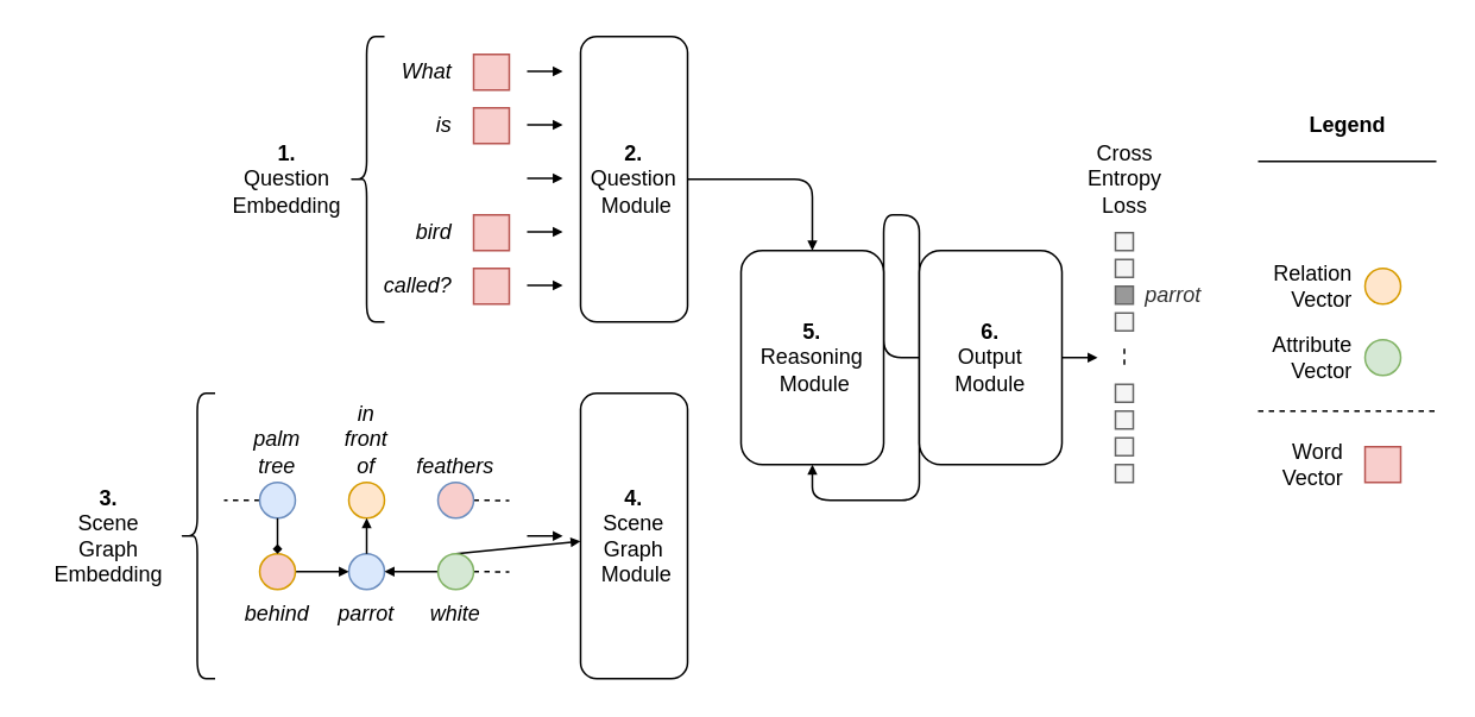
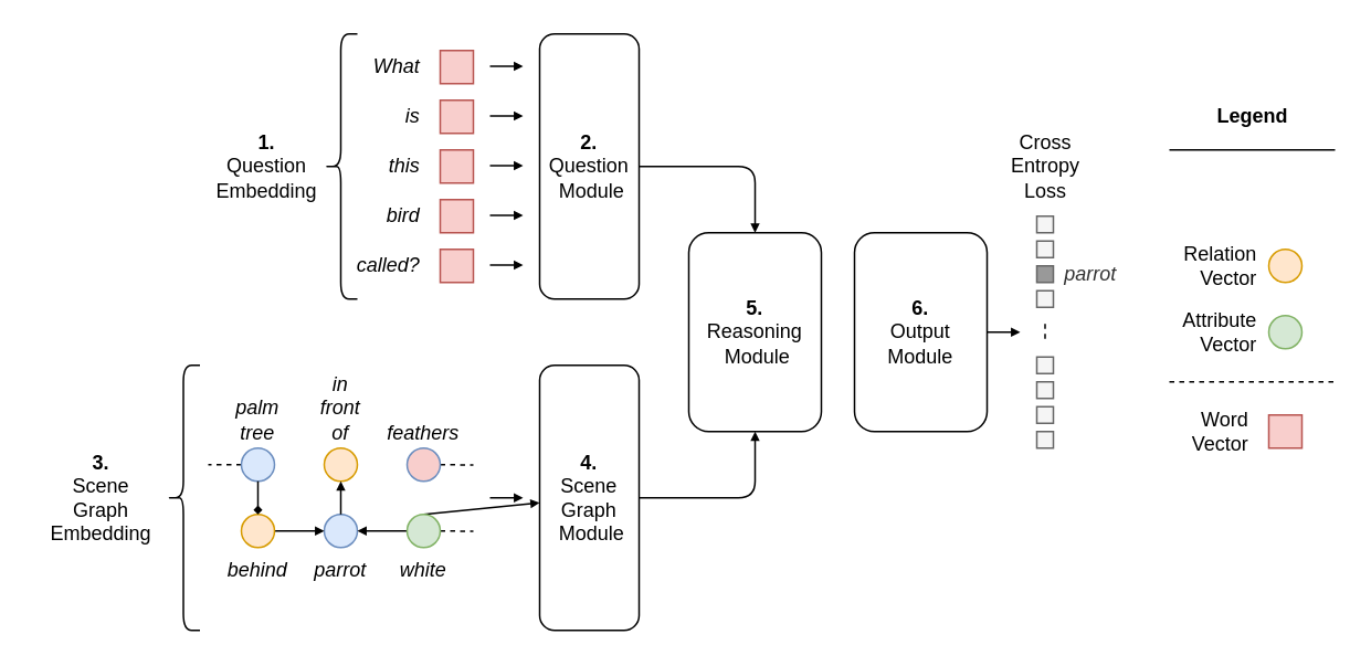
  <mxCell id="0" />
  <mxCell id="1" parent="0" />
  <mxCell id="2" value="&lt;b&gt;3.&lt;br&gt;&lt;/b&gt;Scene&lt;br&gt;Graph&lt;br&gt;Embedding" style="text;html=1;align=center;verticalAlign=middle;resizable=0;points=[];autosize=1;" parent="1" vertex="1"><mxGeometry x="20" y="270" width="80" height="60" as="geometry" /></mxCell>
  <mxCell id="3" value="&lt;b&gt;2.&lt;br&gt;&lt;/b&gt;Question&lt;br&gt;&amp;nbsp;Module" style="rounded=1;whiteSpace=wrap;html=1;" parent="1" vertex="1"><mxGeometry x="325" y="20" width="60" height="160" as="geometry" /></mxCell>
  <mxCell id="4" value="" style="shape=curlyBracket;whiteSpace=wrap;html=1;rounded=1;align=center;direction=east;" parent="1" vertex="1"><mxGeometry x="100" y="220" width="20" height="160" as="geometry" /></mxCell>
  <mxCell id="5" value="" style="group" vertex="1" connectable="0" parent="1"><mxGeometry x="265" y="30" width="50" height="140" as="geometry" /></mxCell>
  <mxCell id="6" style="edgeStyle=none;rounded=1;orthogonalLoop=1;jettySize=auto;html=1;startArrow=block;startFill=1;startSize=3;endArrow=none;endFill=0;endSize=3;strokeColor=#000000;strokeWidth=1;fontSize=8;" parent="5" edge="1"><mxGeometry x="-115" y="-11" as="geometry"><mxPoint x="30" y="9.5" as="targetPoint" /><mxPoint x="50" y="9.5" as="sourcePoint" /></mxGeometry></mxCell>
  <mxCell id="7" value="What" style="rect;whiteSpace=wrap;html=1;fillColor=#f8cecc;strokeColor=#b85450;labelPosition=left;verticalLabelPosition=middle;align=right;verticalAlign=middle;spacingRight=10;fontStyle=2" vertex="1" parent="5"><mxGeometry width="20" height="20" as="geometry" /></mxCell>
  <mxCell id="8" value="is&lt;br&gt;" style="rect;whiteSpace=wrap;html=1;fillColor=#f8cecc;strokeColor=#b85450;labelPosition=left;verticalLabelPosition=middle;align=right;verticalAlign=middle;spacingRight=10;fontStyle=2" vertex="1" parent="5"><mxGeometry y="30" width="20" height="20" as="geometry" /></mxCell>
+ <mxCell id="9" value="this" style="rect;whiteSpace=wrap;html=1;fillColor=#f8cecc;strokeColor=#b85450;labelPosition=left;verticalLabelPosition=middle;align=right;verticalAlign=middle;spacingRight=10;fontStyle=2" vertex="1" parent="5"><mxGeometry y="60" width="20" height="20" as="geometry" /></mxCell>
  <mxCell id="10" value="bird" style="rect;whiteSpace=wrap;html=1;fillColor=#f8cecc;strokeColor=#b85450;labelPosition=left;verticalLabelPosition=middle;align=right;verticalAlign=middle;spacingRight=10;fontStyle=2" vertex="1" parent="5"><mxGeometry y="90" width="20" height="20" as="geometry" /></mxCell>
  <mxCell id="11" value="called?" style="rect;whiteSpace=wrap;html=1;fillColor=#f8cecc;strokeColor=#b85450;labelPosition=left;verticalLabelPosition=middle;align=right;verticalAlign=middle;spacingRight=10;fontStyle=2" vertex="1" parent="5"><mxGeometry y="120" width="20" height="20" as="geometry" /></mxCell>
  <mxCell id="12" style="edgeStyle=none;rounded=1;orthogonalLoop=1;jettySize=auto;html=1;startArrow=block;startFill=1;startSize=3;endArrow=none;endFill=0;endSize=3;strokeColor=#000000;strokeWidth=1;fontSize=8;" edge="1" parent="5"><mxGeometry x="-115" y="19" as="geometry"><mxPoint x="30" y="39.5" as="targetPoint" /><mxPoint x="50" y="39.5" as="sourcePoint" /></mxGeometry></mxCell>
  <mxCell id="13" style="edgeStyle=none;rounded=1;orthogonalLoop=1;jettySize=auto;html=1;startArrow=block;startFill=1;startSize=3;endArrow=none;endFill=0;endSize=3;strokeColor=#000000;strokeWidth=1;fontSize=8;" edge="1" parent="5"><mxGeometry x="-115" y="49" as="geometry"><mxPoint x="30" y="69.5" as="targetPoint" /><mxPoint x="50" y="69.5" as="sourcePoint" /></mxGeometry></mxCell>
  <mxCell id="14" style="edgeStyle=none;rounded=1;orthogonalLoop=1;jettySize=auto;html=1;startArrow=block;startFill=1;startSize=3;endArrow=none;endFill=0;endSize=3;strokeColor=#000000;strokeWidth=1;fontSize=8;" edge="1" parent="5"><mxGeometry x="-115" y="79" as="geometry"><mxPoint x="30" y="99.5" as="targetPoint" /><mxPoint x="50" y="99.5" as="sourcePoint" /></mxGeometry></mxCell>
  <mxCell id="15" style="edgeStyle=none;rounded=1;orthogonalLoop=1;jettySize=auto;html=1;startArrow=block;startFill=1;startSize=3;endArrow=none;endFill=0;endSize=3;strokeColor=#000000;strokeWidth=1;fontSize=8;" edge="1" parent="5"><mxGeometry x="-115" y="109" as="geometry"><mxPoint x="30" y="129.5" as="targetPoint" /><mxPoint x="50" y="129.5" as="sourcePoint" /></mxGeometry></mxCell>
  <mxCell id="16" value="&lt;b&gt;4.&lt;br&gt;&lt;/b&gt;Scene Graph&lt;br&gt;&amp;nbsp;Module" style="rounded=1;whiteSpace=wrap;html=1;" vertex="1" parent="1"><mxGeometry x="325" y="220" width="60" height="160" as="geometry" /></mxCell>
  <mxCell id="17" value="&lt;i&gt;parrot&lt;/i&gt;" style="ellipse;whiteSpace=wrap;html=1;fillColor=#dae8fc;strokeColor=#6c8ebf;labelPosition=center;verticalLabelPosition=bottom;align=center;verticalAlign=top;" parent="1" vertex="1"><mxGeometry x="195" y="310" width="20" height="20" as="geometry" /></mxCell>
  <mxCell id="18" style="edgeStyle=none;rounded=1;orthogonalLoop=1;jettySize=auto;html=1;exitX=1;exitY=0.5;exitDx=0;exitDy=0;dashed=1;startArrow=none;startFill=0;startSize=3;endArrow=none;endFill=0;endSize=3;strokeColor=#000000;strokeWidth=1;fontSize=8;" parent="1" source="19" edge="1"><mxGeometry x="110" y="330" as="geometry"><mxPoint x="285" y="280.167" as="targetPoint" /></mxGeometry></mxCell>
  <mxCell id="19" value="&lt;i&gt;feathers&lt;/i&gt;" style="ellipse;whiteSpace=wrap;html=1;fillColor=#f8cecc;strokeColor=#6c8ebf;labelPosition=center;verticalLabelPosition=top;align=center;verticalAlign=bottom;" parent="1" vertex="1"><mxGeometry x="245" y="270" width="20" height="20" as="geometry" /></mxCell>
  <mxCell id="20" style="edgeStyle=none;rounded=1;orthogonalLoop=1;jettySize=auto;html=1;exitX=0;exitY=0.5;exitDx=0;exitDy=0;entryX=1;entryY=0.5;entryDx=0;entryDy=0;startArrow=none;startFill=0;startSize=3;endArrow=block;endFill=1;endSize=3;strokeColor=#000000;strokeWidth=1;fontSize=8;" parent="1" source="23" target="17" edge="1"><mxGeometry x="110" y="330" as="geometry" /></mxCell>
  <mxCell id="21" style="edgeStyle=none;rounded=1;orthogonalLoop=1;jettySize=auto;html=1;exitX=0.5;exitY=0;exitDx=0;exitDy=0;startArrow=none;startFill=0;startSize=3;endArrow=block;endFill=1;endSize=3;strokeColor=#000000;strokeWidth=1;fontSize=8;" parent="1" source="23" target="16" edge="1"><mxGeometry x="110" y="330" as="geometry" /></mxCell>
  <mxCell id="22" style="edgeStyle=none;rounded=1;orthogonalLoop=1;jettySize=auto;html=1;exitX=1;exitY=0.5;exitDx=0;exitDy=0;dashed=1;startArrow=none;startFill=0;startSize=3;endArrow=none;endFill=0;endSize=3;strokeColor=#000000;strokeWidth=1;fontSize=8;" parent="1" source="23" edge="1"><mxGeometry x="110" y="330" as="geometry"><mxPoint x="285" y="320.167" as="targetPoint" /></mxGeometry></mxCell>
  <mxCell id="23" value="&lt;i&gt;white&lt;/i&gt;" style="ellipse;whiteSpace=wrap;html=1;fillColor=#d5e8d4;strokeColor=#82b366;labelPosition=center;verticalLabelPosition=bottom;align=center;verticalAlign=top;" parent="1" vertex="1"><mxGeometry x="245" y="310" width="20" height="20" as="geometry" /></mxCell>
  <mxCell id="24" style="edgeStyle=none;rounded=1;orthogonalLoop=1;jettySize=auto;html=1;exitX=0;exitY=0.5;exitDx=0;exitDy=0;startArrow=none;startFill=0;startSize=3;endArrow=none;endFill=0;endSize=3;strokeColor=#000000;strokeWidth=1;fontSize=8;dashed=1;" parent="1" source="25" edge="1"><mxGeometry x="110" y="330" as="geometry"><mxPoint x="125" y="280" as="targetPoint" /></mxGeometry></mxCell>
  <mxCell id="25" value="&lt;i&gt;palm tree&lt;/i&gt;" style="ellipse;whiteSpace=wrap;html=1;fillColor=#dae8fc;strokeColor=#6c8ebf;labelPosition=center;verticalLabelPosition=top;align=center;verticalAlign=bottom;" parent="1" vertex="1"><mxGeometry x="145" y="270" width="20" height="20" as="geometry" /></mxCell>
  <mxCell id="26" style="edgeStyle=none;rounded=1;orthogonalLoop=1;jettySize=auto;html=1;exitX=1;exitY=0.5;exitDx=0;exitDy=0;entryX=0;entryY=0.5;entryDx=0;entryDy=0;startArrow=none;startFill=0;startSize=3;endArrow=block;endFill=1;endSize=3;strokeColor=#000000;strokeWidth=1;fontSize=8;" parent="1" source="27" target="17" edge="1"><mxGeometry x="110" y="330" as="geometry" /></mxCell>
- <mxCell id="27" value="&lt;i&gt;behind&lt;/i&gt;" style="ellipse;whiteSpace=wrap;html=1;fillColor=#f8cecc;strokeColor=#d79b00;labelPosition=center;verticalLabelPosition=bottom;align=center;verticalAlign=top;" parent="1" vertex="1"><mxGeometry x="145" y="310" width="20" height="20" as="geometry" /></mxCell>
+ <mxCell id="27" value="&lt;i&gt;behind&lt;/i&gt;" style="ellipse;whiteSpace=wrap;html=1;fillColor=#ffe6cc;strokeColor=#d79b00;labelPosition=center;verticalLabelPosition=bottom;align=center;verticalAlign=top;" parent="1" vertex="1"><mxGeometry x="145" y="310" width="20" height="20" as="geometry" /></mxCell>
  <mxCell id="28" style="edgeStyle=none;rounded=1;orthogonalLoop=1;jettySize=auto;html=1;exitX=0.5;exitY=1;exitDx=0;exitDy=0;entryX=0.5;entryY=0;entryDx=0;entryDy=0;startArrow=none;startFill=0;startSize=3;endArrow=diamond;endFill=1;endSize=3;strokeColor=#000000;strokeWidth=1;fontSize=8;" parent="1" source="25" target="27" edge="1"><mxGeometry x="110" y="330" as="geometry" /></mxCell>
  <mxCell id="29" value="&lt;i&gt;in front of&lt;/i&gt;" style="ellipse;whiteSpace=wrap;html=1;fillColor=#ffe6cc;strokeColor=#d79b00;labelPosition=center;verticalLabelPosition=top;align=center;verticalAlign=bottom;" parent="1" vertex="1"><mxGeometry x="195" y="270" width="20" height="20" as="geometry" /></mxCell>
  <mxCell id="30" style="edgeStyle=none;rounded=1;orthogonalLoop=1;jettySize=auto;html=1;exitX=0.5;exitY=0;exitDx=0;exitDy=0;entryX=0.5;entryY=1;entryDx=0;entryDy=0;startArrow=none;startFill=0;startSize=3;endArrow=block;endFill=1;endSize=3;strokeColor=#000000;strokeWidth=1;fontSize=8;" parent="1" source="17" target="29" edge="1"><mxGeometry x="110" y="330" as="geometry" /></mxCell>
- <mxCell id="31" style="edgeStyle=orthogonalEdgeStyle;rounded=1;orthogonalLoop=1;jettySize=auto;html=1;startArrow=block;startFill=1;startSize=3;endArrow=none;endFill=0;endSize=3;strokeWidth=1;fontSize=8;exitX=0.5;exitY=1;exitDx=0;exitDy=0;" edge="1" parent="1" source="32" target="33"><mxGeometry x="160" y="560" as="geometry"><mxPoint x="385" y="300" as="targetPoint" /><mxPoint x="415" y="300" as="sourcePoint" /></mxGeometry></mxCell>
+ <mxCell id="31" style="edgeStyle=orthogonalEdgeStyle;rounded=1;orthogonalLoop=1;jettySize=auto;html=1;startArrow=block;startFill=1;startSize=3;endArrow=none;endFill=0;endSize=3;strokeWidth=1;fontSize=8;entryX=1;entryY=0.5;entryDx=0;entryDy=0;exitX=0.5;exitY=1;exitDx=0;exitDy=0;" edge="1" parent="1" source="32" target="16"><mxGeometry x="160" y="560" as="geometry"><mxPoint x="385" y="300" as="targetPoint" /><mxPoint x="415" y="300" as="sourcePoint" /></mxGeometry></mxCell>
  <mxCell id="32" value="&lt;b&gt;5.&lt;br&gt;&lt;/b&gt;Reasoning&lt;br&gt;&amp;nbsp;Module" style="rounded=1;whiteSpace=wrap;html=1;" vertex="1" parent="1"><mxGeometry x="415" y="140" width="80" height="120" as="geometry" /></mxCell>
  <mxCell id="33" value="&lt;b&gt;6.&lt;br&gt;&lt;/b&gt;Output&lt;br&gt;Module" style="rounded=1;whiteSpace=wrap;html=1;" vertex="1" parent="1"><mxGeometry x="515" y="140" width="80" height="120" as="geometry" /></mxCell>
  <mxCell id="34" style="edgeStyle=orthogonalEdgeStyle;rounded=1;orthogonalLoop=1;jettySize=auto;html=1;startArrow=block;startFill=1;startSize=3;endArrow=none;endFill=0;endSize=3;strokeWidth=1;fontSize=8;entryX=1;entryY=0.5;entryDx=0;entryDy=0;exitX=0.5;exitY=0;exitDx=0;exitDy=0;" edge="1" parent="1" source="32" target="3"><mxGeometry x="170" y="570" as="geometry"><mxPoint x="435" y="50" as="targetPoint" /><mxPoint x="455" y="110" as="sourcePoint" /></mxGeometry></mxCell>
  <mxCell id="35" style="edgeStyle=none;rounded=1;orthogonalLoop=1;jettySize=auto;html=1;startArrow=block;startFill=1;startSize=3;endArrow=none;endFill=0;endSize=3;strokeColor=#000000;strokeWidth=1;fontSize=8;" edge="1" parent="1"><mxGeometry x="-105" y="119" as="geometry"><mxPoint x="295" y="300" as="targetPoint" /><mxPoint x="315" y="300" as="sourcePoint" /></mxGeometry></mxCell>
  <mxCell id="36" value="" style="shape=curlyBracket;whiteSpace=wrap;html=1;rounded=1;align=center;direction=east;" vertex="1" parent="1"><mxGeometry x="195" y="20" width="20" height="160" as="geometry" /></mxCell>
  <mxCell id="37" value="&lt;b&gt;1.&lt;br&gt;&lt;/b&gt;Question&lt;br&gt;Embedding" style="text;html=1;align=center;verticalAlign=middle;resizable=0;points=[];autosize=1;" vertex="1" parent="1"><mxGeometry x="120" y="75" width="80" height="50" as="geometry" /></mxCell>
  <mxCell id="38" value="" style="group" vertex="1" connectable="0" parent="1"><mxGeometry x="705" y="60" width="100" height="210" as="geometry" /></mxCell>
  <mxCell id="39" value="&lt;b&gt;Legend&lt;/b&gt;" style="text;html=1;align=center;verticalAlign=middle;resizable=0;points=[];autosize=1;" vertex="1" parent="38"><mxGeometry x="20" width="60" height="20" as="geometry" /></mxCell>
  <mxCell id="40" value="Relation&lt;br&gt;Vector" style="ellipse;whiteSpace=wrap;html=1;fillColor=#ffe6cc;strokeColor=#d79b00;labelPosition=left;verticalLabelPosition=middle;align=right;verticalAlign=middle;spacingRight=5;fontStyle=0" vertex="1" parent="38"><mxGeometry x="60" y="90" width="20" height="20" as="geometry" /></mxCell>
  <mxCell id="41" value="Attribute&lt;br&gt;Vector" style="ellipse;whiteSpace=wrap;html=1;fillColor=#d5e8d4;strokeColor=#82b366;labelPosition=left;verticalLabelPosition=middle;align=right;verticalAlign=middle;spacingRight=5;fontStyle=0" vertex="1" parent="38"><mxGeometry x="60" y="130" width="20" height="20" as="geometry" /></mxCell>
  <mxCell id="42" value="" style="endArrow=none;dashed=1;html=1;strokeColor=#000000;" edge="1" parent="38"><mxGeometry width="50" height="50" relative="1" as="geometry"><mxPoint y="170" as="sourcePoint" /><mxPoint x="100" y="170" as="targetPoint" /></mxGeometry></mxCell>
  <mxCell id="43" value="&lt;span style=&quot;font-style: normal&quot;&gt;Word&lt;br&gt;Vector&lt;/span&gt;" style="rect;whiteSpace=wrap;html=1;fillColor=#f8cecc;strokeColor=#b85450;labelPosition=left;verticalLabelPosition=middle;align=right;verticalAlign=middle;spacingRight=10;fontStyle=2" vertex="1" parent="38"><mxGeometry x="60" y="190" width="20" height="20" as="geometry" /></mxCell>
  <mxCell id="44" value="" style="endArrow=none;html=1;strokeColor=#000000;" edge="1" parent="38"><mxGeometry width="50" height="50" relative="1" as="geometry"><mxPoint y="30" as="sourcePoint" /><mxPoint x="100" y="30" as="targetPoint" /></mxGeometry></mxCell>
  <mxCell id="45" style="edgeStyle=none;rounded=1;orthogonalLoop=1;jettySize=auto;html=1;startArrow=block;startFill=1;startSize=3;endArrow=none;endFill=0;endSize=3;strokeColor=#000000;strokeWidth=1;fontSize=8;entryX=1;entryY=0.5;entryDx=0;entryDy=0;" edge="1" parent="1" target="33"><mxGeometry x="-85" y="139" as="geometry"><mxPoint x="505" y="210" as="targetPoint" /><mxPoint x="615" y="200" as="sourcePoint" /></mxGeometry></mxCell>
  <mxCell id="46" value="Cross&lt;br&gt;Entropy&lt;br&gt;Loss" style="text;html=1;align=center;verticalAlign=middle;resizable=0;points=[];autosize=1;" vertex="1" parent="1"><mxGeometry x="600" y="75" width="60" height="50" as="geometry" /></mxCell>
  <mxCell id="47" value="" style="rect;whiteSpace=wrap;html=1;strokeColor=#666666;labelPosition=left;verticalLabelPosition=middle;align=right;verticalAlign=middle;spacingRight=10;fontStyle=2;fontColor=#333333;fillColor=#f5f5f5;" vertex="1" parent="1"><mxGeometry x="625" y="215" width="10" height="10" as="geometry" /></mxCell>
  <mxCell id="48" value="" style="rect;whiteSpace=wrap;html=1;strokeColor=#666666;labelPosition=left;verticalLabelPosition=middle;align=right;verticalAlign=middle;spacingRight=10;fontStyle=2;fontColor=#333333;fillColor=#f5f5f5;" vertex="1" parent="1"><mxGeometry x="625" y="230" width="10" height="10" as="geometry" /></mxCell>
  <mxCell id="49" value="" style="rect;whiteSpace=wrap;html=1;strokeColor=#666666;labelPosition=left;verticalLabelPosition=middle;align=right;verticalAlign=middle;spacingRight=10;fontStyle=2;fontColor=#333333;fillColor=#f5f5f5;" vertex="1" parent="1"><mxGeometry x="625" y="245" width="10" height="10" as="geometry" /></mxCell>
  <mxCell id="50" value="" style="rect;whiteSpace=wrap;html=1;strokeColor=#666666;labelPosition=left;verticalLabelPosition=middle;align=right;verticalAlign=middle;spacingRight=10;fontStyle=2;fontColor=#333333;fillColor=#f5f5f5;" vertex="1" parent="1"><mxGeometry x="625" y="260" width="10" height="10" as="geometry" /></mxCell>
  <mxCell id="51" value="" style="rect;whiteSpace=wrap;html=1;strokeColor=#666666;labelPosition=left;verticalLabelPosition=middle;align=right;verticalAlign=middle;spacingRight=10;fontStyle=2;fontColor=#333333;fillColor=#f5f5f5;" vertex="1" parent="1"><mxGeometry x="625" y="130" width="10" height="10" as="geometry" /></mxCell>
  <mxCell id="52" value="" style="rect;whiteSpace=wrap;html=1;strokeColor=#666666;labelPosition=left;verticalLabelPosition=middle;align=right;verticalAlign=middle;spacingRight=10;fontStyle=2;fontColor=#333333;fillColor=#f5f5f5;" vertex="1" parent="1"><mxGeometry x="625" y="145" width="10" height="10" as="geometry" /></mxCell>
  <mxCell id="53" value="parrot" style="rect;whiteSpace=wrap;html=1;labelPosition=right;verticalLabelPosition=middle;align=left;verticalAlign=middle;spacingRight=0;fontStyle=2;spacingLeft=5;strokeColor=#666666;fontColor=#333333;fillColor=#999999;" vertex="1" parent="1"><mxGeometry x="625" y="160" width="10" height="10" as="geometry" /></mxCell>
  <mxCell id="54" value="" style="rect;whiteSpace=wrap;html=1;strokeColor=#666666;labelPosition=left;verticalLabelPosition=middle;align=right;verticalAlign=middle;spacingRight=10;fontStyle=2;fontColor=#333333;fillColor=#f5f5f5;" vertex="1" parent="1"><mxGeometry x="625" y="175" width="10" height="10" as="geometry" /></mxCell>
  <mxCell id="55" style="edgeStyle=none;rounded=1;orthogonalLoop=1;jettySize=auto;html=1;dashed=1;startArrow=none;startFill=0;startSize=3;endArrow=none;endFill=0;endSize=3;strokeColor=#000000;strokeWidth=1;fontSize=8;" edge="1" parent="1"><mxGeometry x="475" y="254.83" as="geometry"><mxPoint x="630" y="205" as="targetPoint" /><mxPoint x="630" y="195" as="sourcePoint" /></mxGeometry></mxCell>
